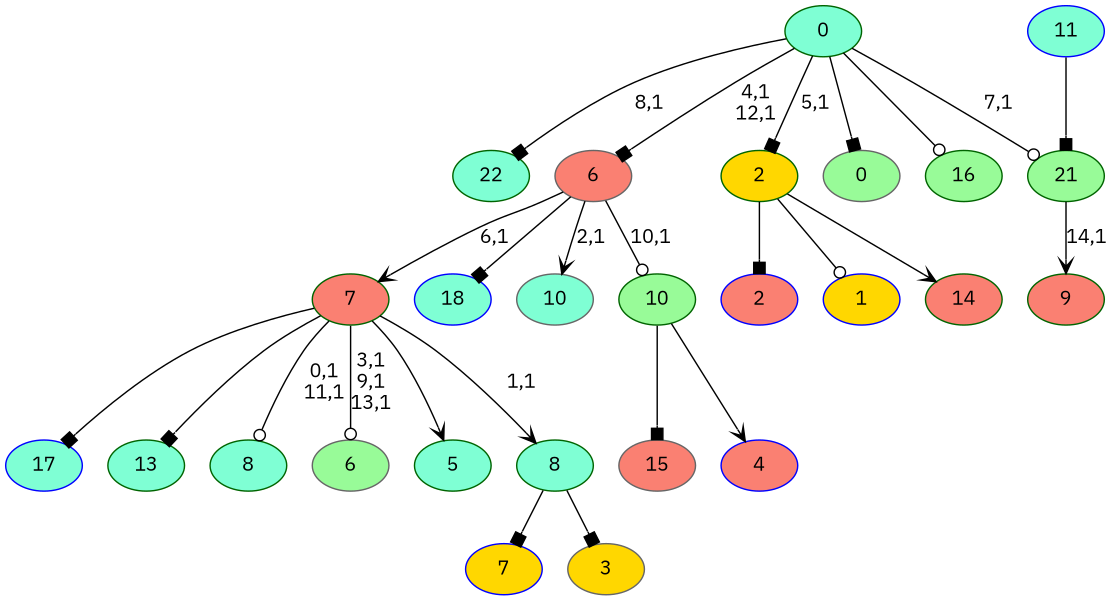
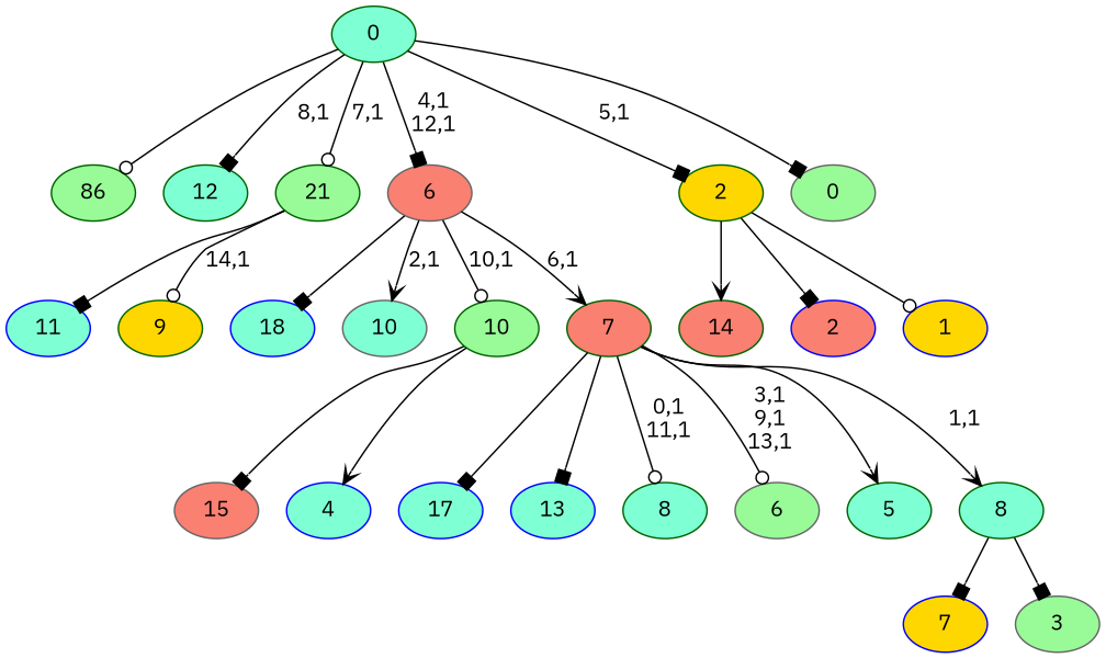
  digraph {
    fontname="IBM Plex Sans"
    node [color=darkgreen fillcolor=aquamarine fontname="IBM Plex Sans" style=filled]
    edge [arrowhead=box fontname="IBM Plex Sans"]
    n1 [color=blue label=18]
    n2 [color=blue label=17]
-   n3 [fillcolor=palegreen label=16]
+   n3 [fillcolor=palegreen label=86]
    n4 [color=gray40 fillcolor=salmon label=15]
    n5 [fillcolor=salmon label=14]
-   n6 [label=13]
-   n7 [label=22]
+   n6 [color=blue label=13]
+   n7 [label=12]
    n8 [color=blue label=11]
    n9 [color=gray40 label=10]
-   n10 [fillcolor=salmon label=9]
+   n10 [fillcolor=gold label=9]
    21 [fillcolor=palegreen]
    n12 [label=8]
    n13 [color=blue fillcolor=gold label=7]
    n14 [color=gray40 fillcolor=palegreen label=6]
    n15 [label=5]
-   n16 [color=blue fillcolor=salmon label=4]
+   n16 [color=blue label=4]
    10 [fillcolor=palegreen]
-   n18 [color=gray40 fillcolor=gold label=3]
+   n18 [color=gray40 fillcolor=palegreen label=3]
    8
    7 [fillcolor=salmon]
    6 [color=gray40 fillcolor=salmon]
    n22 [color=blue fillcolor=salmon label=2]
    n23 [color=blue fillcolor=gold label=1]
    2 [fillcolor=gold]
    n25 [color=gray40 fillcolor=palegreen label=0]
    0
-   n8 -> 21
-   21 -> n10 [arrowhead=vee label="14,1"]
+   21 -> n8
+   21 -> n10 [arrowhead=odot label="14,1"]
    10 -> n4
    10 -> n16 [arrowhead=vee]
    8 -> n13
    8 -> n18
    7 -> n2
    7 -> n6
    7 -> n12 [arrowhead=odot label="0,1\n11,1"]
    7 -> n14 [arrowhead=odot label="3,1\n9,1\n13,1"]
    7 -> n15 [arrowhead=vee]
    7 -> 8 [arrowhead=vee label="1,1"]
    6 -> n1
    6 -> n9 [arrowhead=vee label="2,1"]
    6 -> 10 [arrowhead=odot label="10,1"]
    6 -> 7 [arrowhead=vee label="6,1"]
    2 -> n5 [arrowhead=vee]
    2 -> n22
    2 -> n23 [arrowhead=odot]
    0 -> n3 [arrowhead=odot]
    0 -> n7 [label="8,1"]
    0 -> 21 [arrowhead=odot label="7,1"]
    0 -> 6 [label="4,1\n12,1"]
    0 -> 2 [label="5,1"]
    0 -> n25
  }
